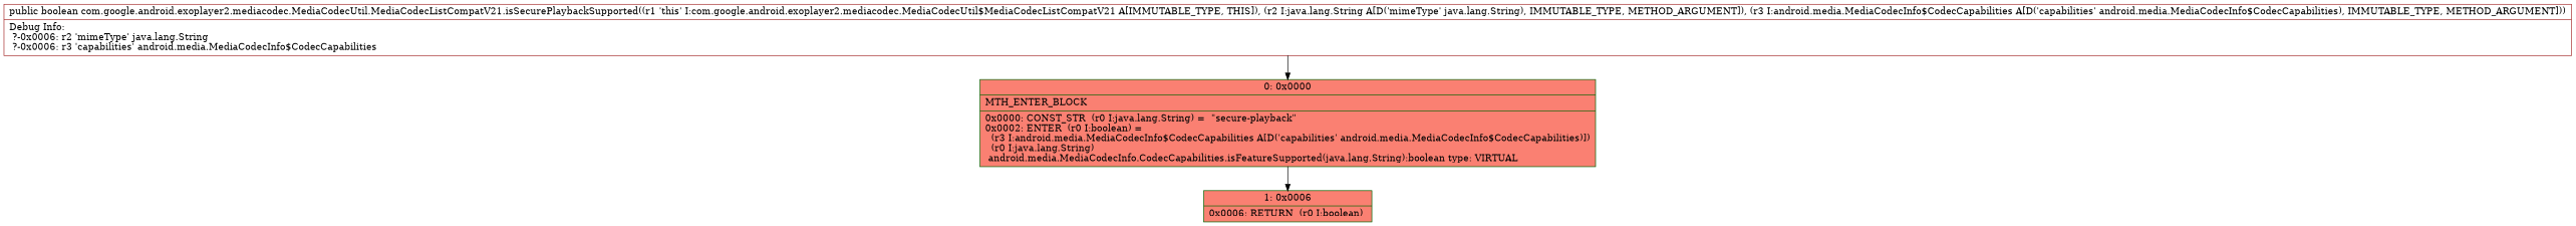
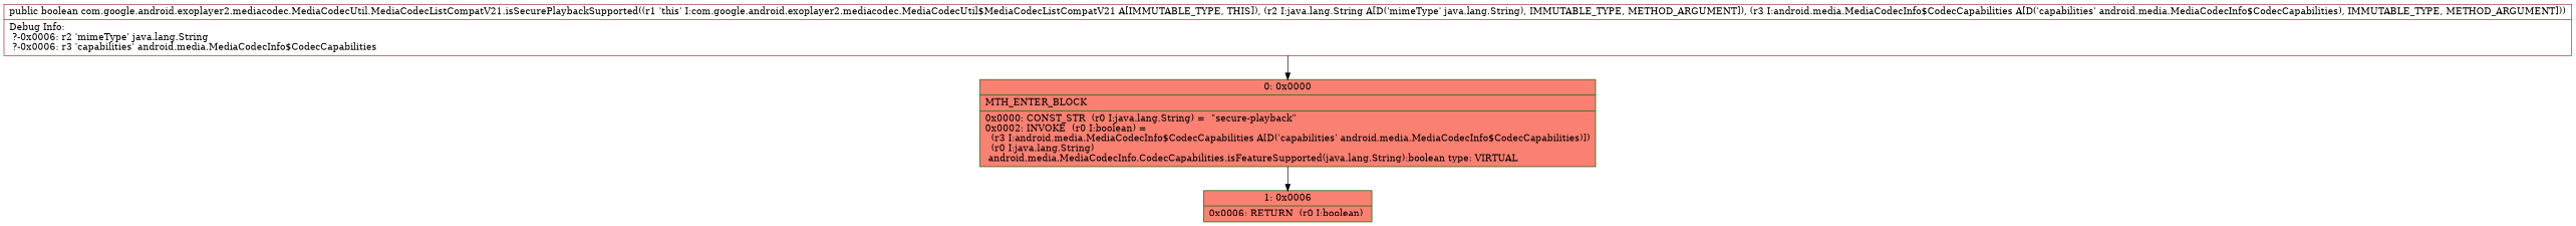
  digraph {
    node [shape=record style=filled fillcolor=salmon color=darkgreen]
-   n1 [label="{0\:\ 0x0000|MTH_ENTER_BLOCK\l|0x0000: CONST_STR  (r0 I:java.lang.String) =  \"secure\-playback\" \l0x0002: ENTER  (r0 I:boolean) = \l  (r3 I:android.media.MediaCodecInfo$CodecCapabilities A[D('capabilities' android.media.MediaCodecInfo$CodecCapabilities)])\l  (r0 I:java.lang.String)\l android.media.MediaCodecInfo.CodecCapabilities.isFeatureSupported(java.lang.String):boolean type: VIRTUAL \l}"]
+   n1 [label="{0\:\ 0x0000|MTH_ENTER_BLOCK\l|0x0000: CONST_STR  (r0 I:java.lang.String) =  \"secure\-playback\" \l0x0002: INVOKE  (r0 I:boolean) = \l  (r3 I:android.media.MediaCodecInfo$CodecCapabilities A[D('capabilities' android.media.MediaCodecInfo$CodecCapabilities)])\l  (r0 I:java.lang.String)\l android.media.MediaCodecInfo.CodecCapabilities.isFeatureSupported(java.lang.String):boolean type: VIRTUAL \l}"]
    n2 [label="{1\:\ 0x0006|0x0006: RETURN  (r0 I:boolean) \l}"]
    n3 [label="{public boolean com.google.android.exoplayer2.mediacodec.MediaCodecUtil.MediaCodecListCompatV21.isSecurePlaybackSupported((r1 'this' I:com.google.android.exoplayer2.mediacodec.MediaCodecUtil$MediaCodecListCompatV21 A[IMMUTABLE_TYPE, THIS]), (r2 I:java.lang.String A[D('mimeType' java.lang.String), IMMUTABLE_TYPE, METHOD_ARGUMENT]), (r3 I:android.media.MediaCodecInfo$CodecCapabilities A[D('capabilities' android.media.MediaCodecInfo$CodecCapabilities), IMMUTABLE_TYPE, METHOD_ARGUMENT]))  | Debug Info:\l  ?\-0x0006: r2 'mimeType' java.lang.String\l  ?\-0x0006: r3 'capabilities' android.media.MediaCodecInfo$CodecCapabilities\l}" fillcolor=white color=brown]
    n1 -> n2
    n3 -> n1
  }
